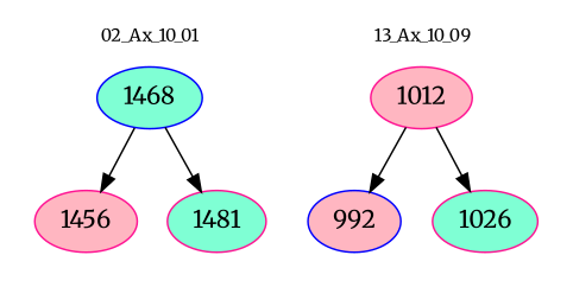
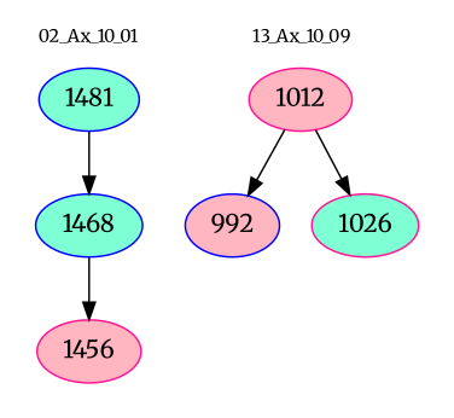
  digraph {
    fontname=Merriweather
    node [color=blue fillcolor=aquamarine fontname=Merriweather style=filled]
    edge [color=black fontname=Merriweather]
    n1 [label=1468]
    n2 [color=deeppink fillcolor=lightpink label=1456]
-   n3 [color=deeppink label=1481]
+   n3 [label=1481]
    n4 [color=deeppink fillcolor=lightpink label=1012]
    n5 [fillcolor=lightpink label=992]
    n6 [color=deeppink label=1026]
    subgraph cluster_1 {
      color=white
      fontsize=10
      label="02_Ax_10_01"
      n1
      n2
      n3
    }
    subgraph cluster_2 {
      color=white
      fontsize=10
      label="13_Ax_10_09"
      n4
      n5
      n6
    }
    n1 -> n2
-   n1 -> n3
+   n3 -> n1
    n4 -> n5
    n4 -> n6
  }
